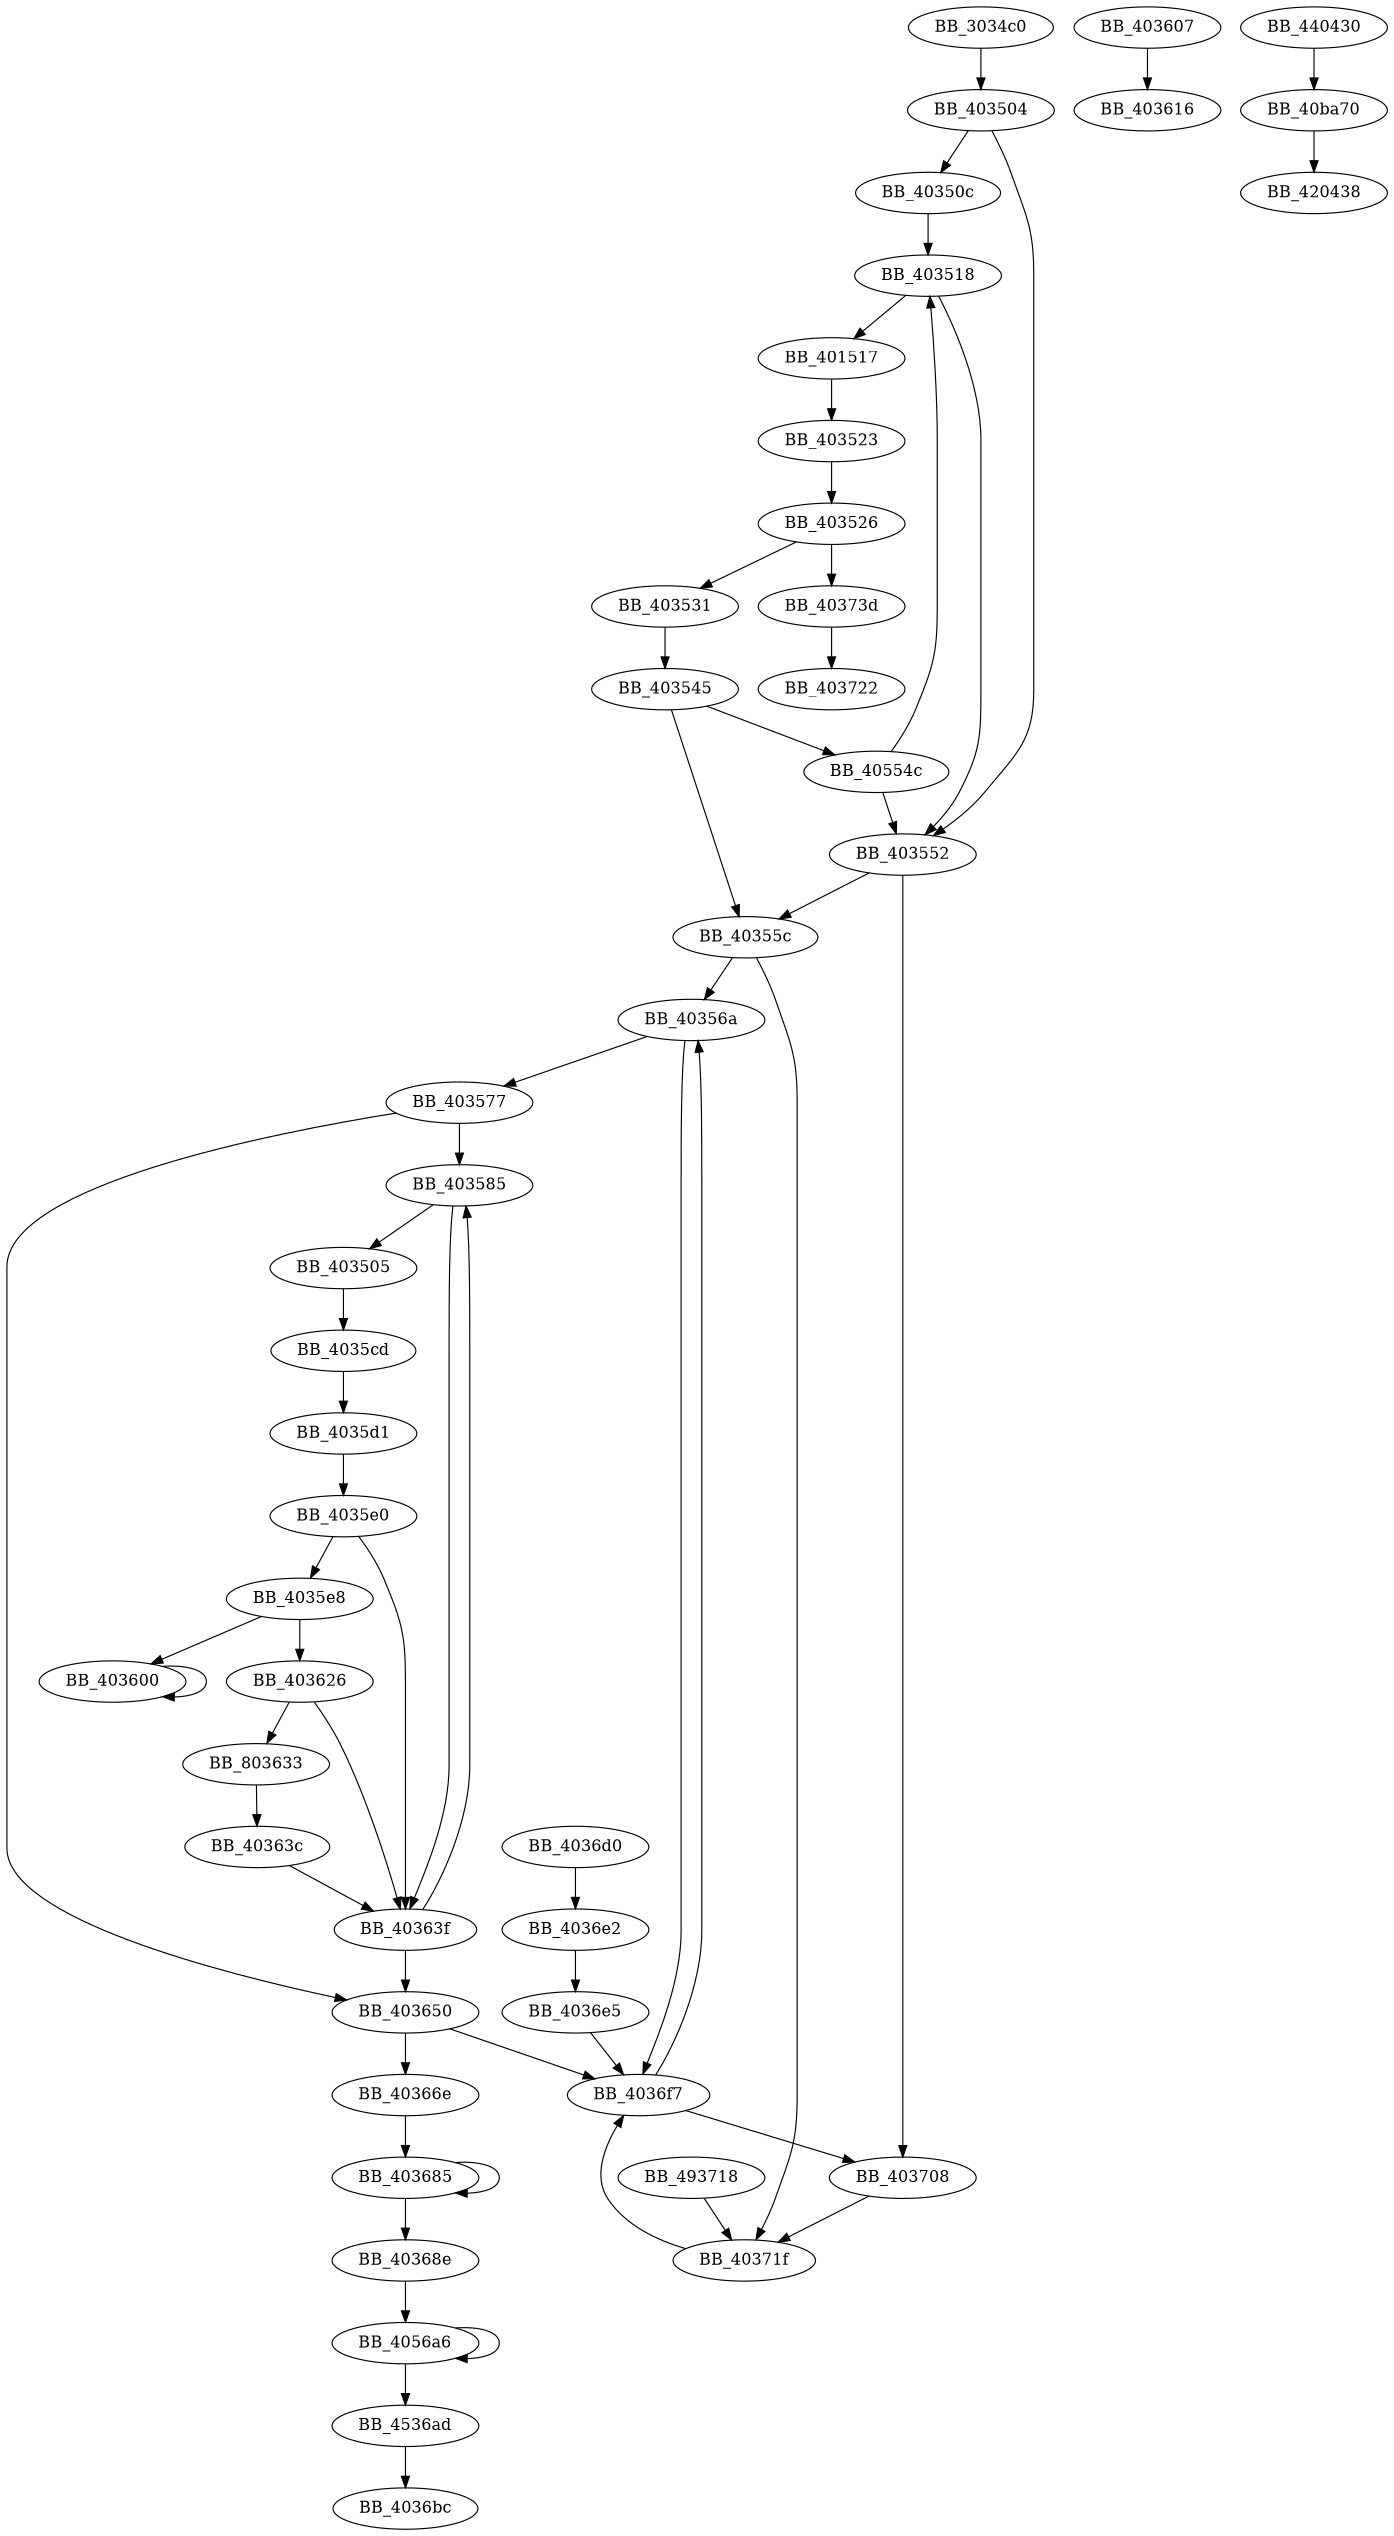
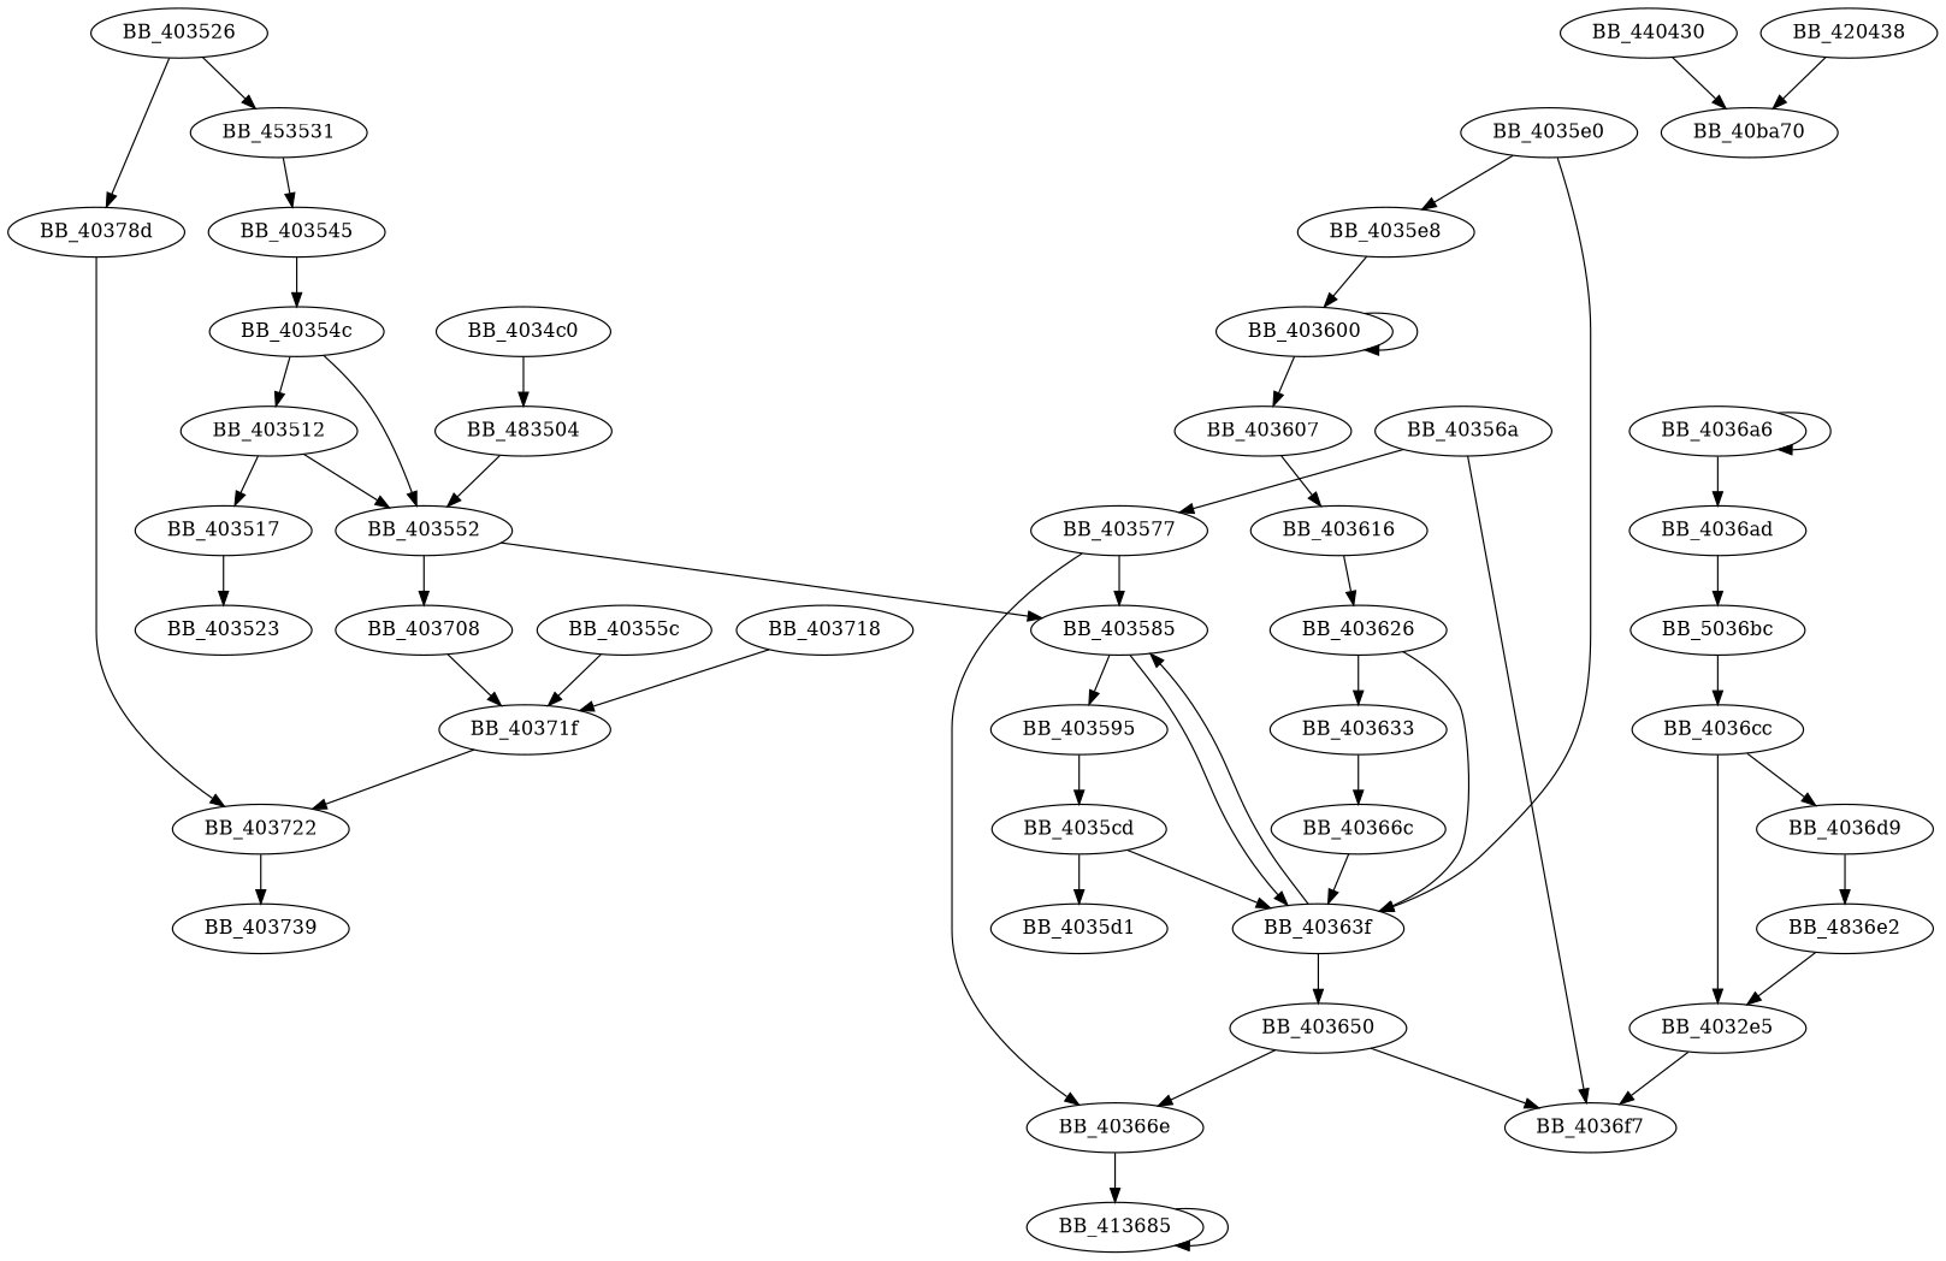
  digraph {
-   BB_4034c0 [label=BB_3034c0]
-   BB_403504
-   BB_40350c
+   BB_4034c0
+   BB_403504 [label=BB_483504]
    BB_403552
-   BB_403512 [label=BB_403518]
+   BB_403512
    BB_40355c
    BB_403708
-   BB_403517 [label=BB_401517]
+   BB_403517
    BB_40356a
    BB_40371f
    BB_403523
    BB_403526
-   BB_403531
-   BB_40373d
+   BB_403531 [label=BB_453531]
+   BB_40373d [label=BB_40378d]
    BB_403545
    BB_403722
-   BB_40354c [label=BB_40554c]
+   BB_40354c
+   BB_403739
    BB_403577
    BB_4036f7
    BB_403585
    BB_403650
-   BB_403595 [label=BB_403505]
+   BB_403595
    BB_40363f
    BB_40366e
    BB_4035cd
-   BB_403685
+   BB_403685 [label=BB_413685]
    BB_4035d1
    BB_4035e0
    BB_4035e8
    BB_403600
    BB_403607
    BB_403616
    BB_403626
-   BB_403633 [label=BB_803633]
-   BB_40363c
-   BB_40368e
-   BB_4036a6 [label=BB_4056a6]
-   BB_4036ad [label=BB_4536ad]
-   BB_4036bc
-   BB_4036d9 [label=BB_4036d0]
-   BB_4036e5
-   BB_4036e2
-   BB_403718 [label=BB_493718]
+   BB_403633
+   BB_40363c [label=BB_40366c]
+   BB_4036a6
+   BB_4036ad
+   BB_4036bc [label=BB_5036bc]
+   BB_4036cc
+   BB_4036d9
+   BB_4036e5 [label=BB_4032e5]
+   BB_4036e2 [label=BB_4836e2]
+   BB_403718
    n46 [label=BB_440430]
    BB_40ba70
    BB_420438
    BB_4034c0 -> BB_403504
-   BB_403504 -> BB_40350c
    BB_403504 -> BB_403552
-   BB_40350c -> BB_403512
-   BB_403552 -> BB_40355c
+   BB_403552 -> BB_403585
    BB_403552 -> BB_403708
    BB_403512 -> BB_403552
    BB_403512 -> BB_403517
-   BB_40355c -> BB_40356a
    BB_40355c -> BB_40371f
    BB_403708 -> BB_40371f
    BB_403517 -> BB_403523
    BB_40356a -> BB_403577
    BB_40356a -> BB_4036f7
-   BB_40371f -> BB_4036f7
-   BB_403523 -> BB_403526
+   BB_40371f -> BB_403722
    BB_403526 -> BB_403531
    BB_403526 -> BB_40373d
    BB_403531 -> BB_403545
    BB_40373d -> BB_403722
-   BB_403545 -> BB_40355c
    BB_403545 -> BB_40354c
+   BB_403722 -> BB_403739
    BB_40354c -> BB_403552
    BB_40354c -> BB_403512
    BB_403577 -> BB_403585
-   BB_403577 -> BB_403650
-   BB_4036f7 -> BB_403708
-   BB_4036f7 -> BB_40356a
+   BB_403577 -> BB_40366e
    BB_403585 -> BB_403595
    BB_403585 -> BB_40363f
    BB_403650 -> BB_4036f7
    BB_403650 -> BB_40366e
    BB_403595 -> BB_4035cd
    BB_40363f -> BB_403585
    BB_40363f -> BB_403650
    BB_40366e -> BB_403685
+   BB_4035cd -> BB_40363f
    BB_4035cd -> BB_4035d1
    BB_403685 -> BB_403685
-   BB_403685 -> BB_40368e
-   BB_4035d1 -> BB_4035e0
    BB_4035e0 -> BB_40363f
    BB_4035e0 -> BB_4035e8
    BB_4035e8 -> BB_403600
    BB_403600 -> BB_403600
+   BB_403600 -> BB_403607
    BB_403607 -> BB_403616
-   BB_4035e8 -> BB_403626
+   BB_403616 -> BB_403626
    BB_403626 -> BB_40363f
    BB_403626 -> BB_403633
    BB_403633 -> BB_40363c
    BB_40363c -> BB_40363f
-   BB_40368e -> BB_4036a6
    BB_4036a6 -> BB_4036a6
    BB_4036a6 -> BB_4036ad
    BB_4036ad -> BB_4036bc
+   BB_4036bc -> BB_4036cc
+   BB_4036cc -> BB_4036d9
+   BB_4036cc -> BB_4036e5
    BB_4036d9 -> BB_4036e2
    BB_4036e5 -> BB_4036f7
    BB_4036e2 -> BB_4036e5
    BB_403718 -> BB_40371f
    n46 -> BB_40ba70
-   BB_40ba70 -> BB_420438
+   BB_420438 -> BB_40ba70
  }
